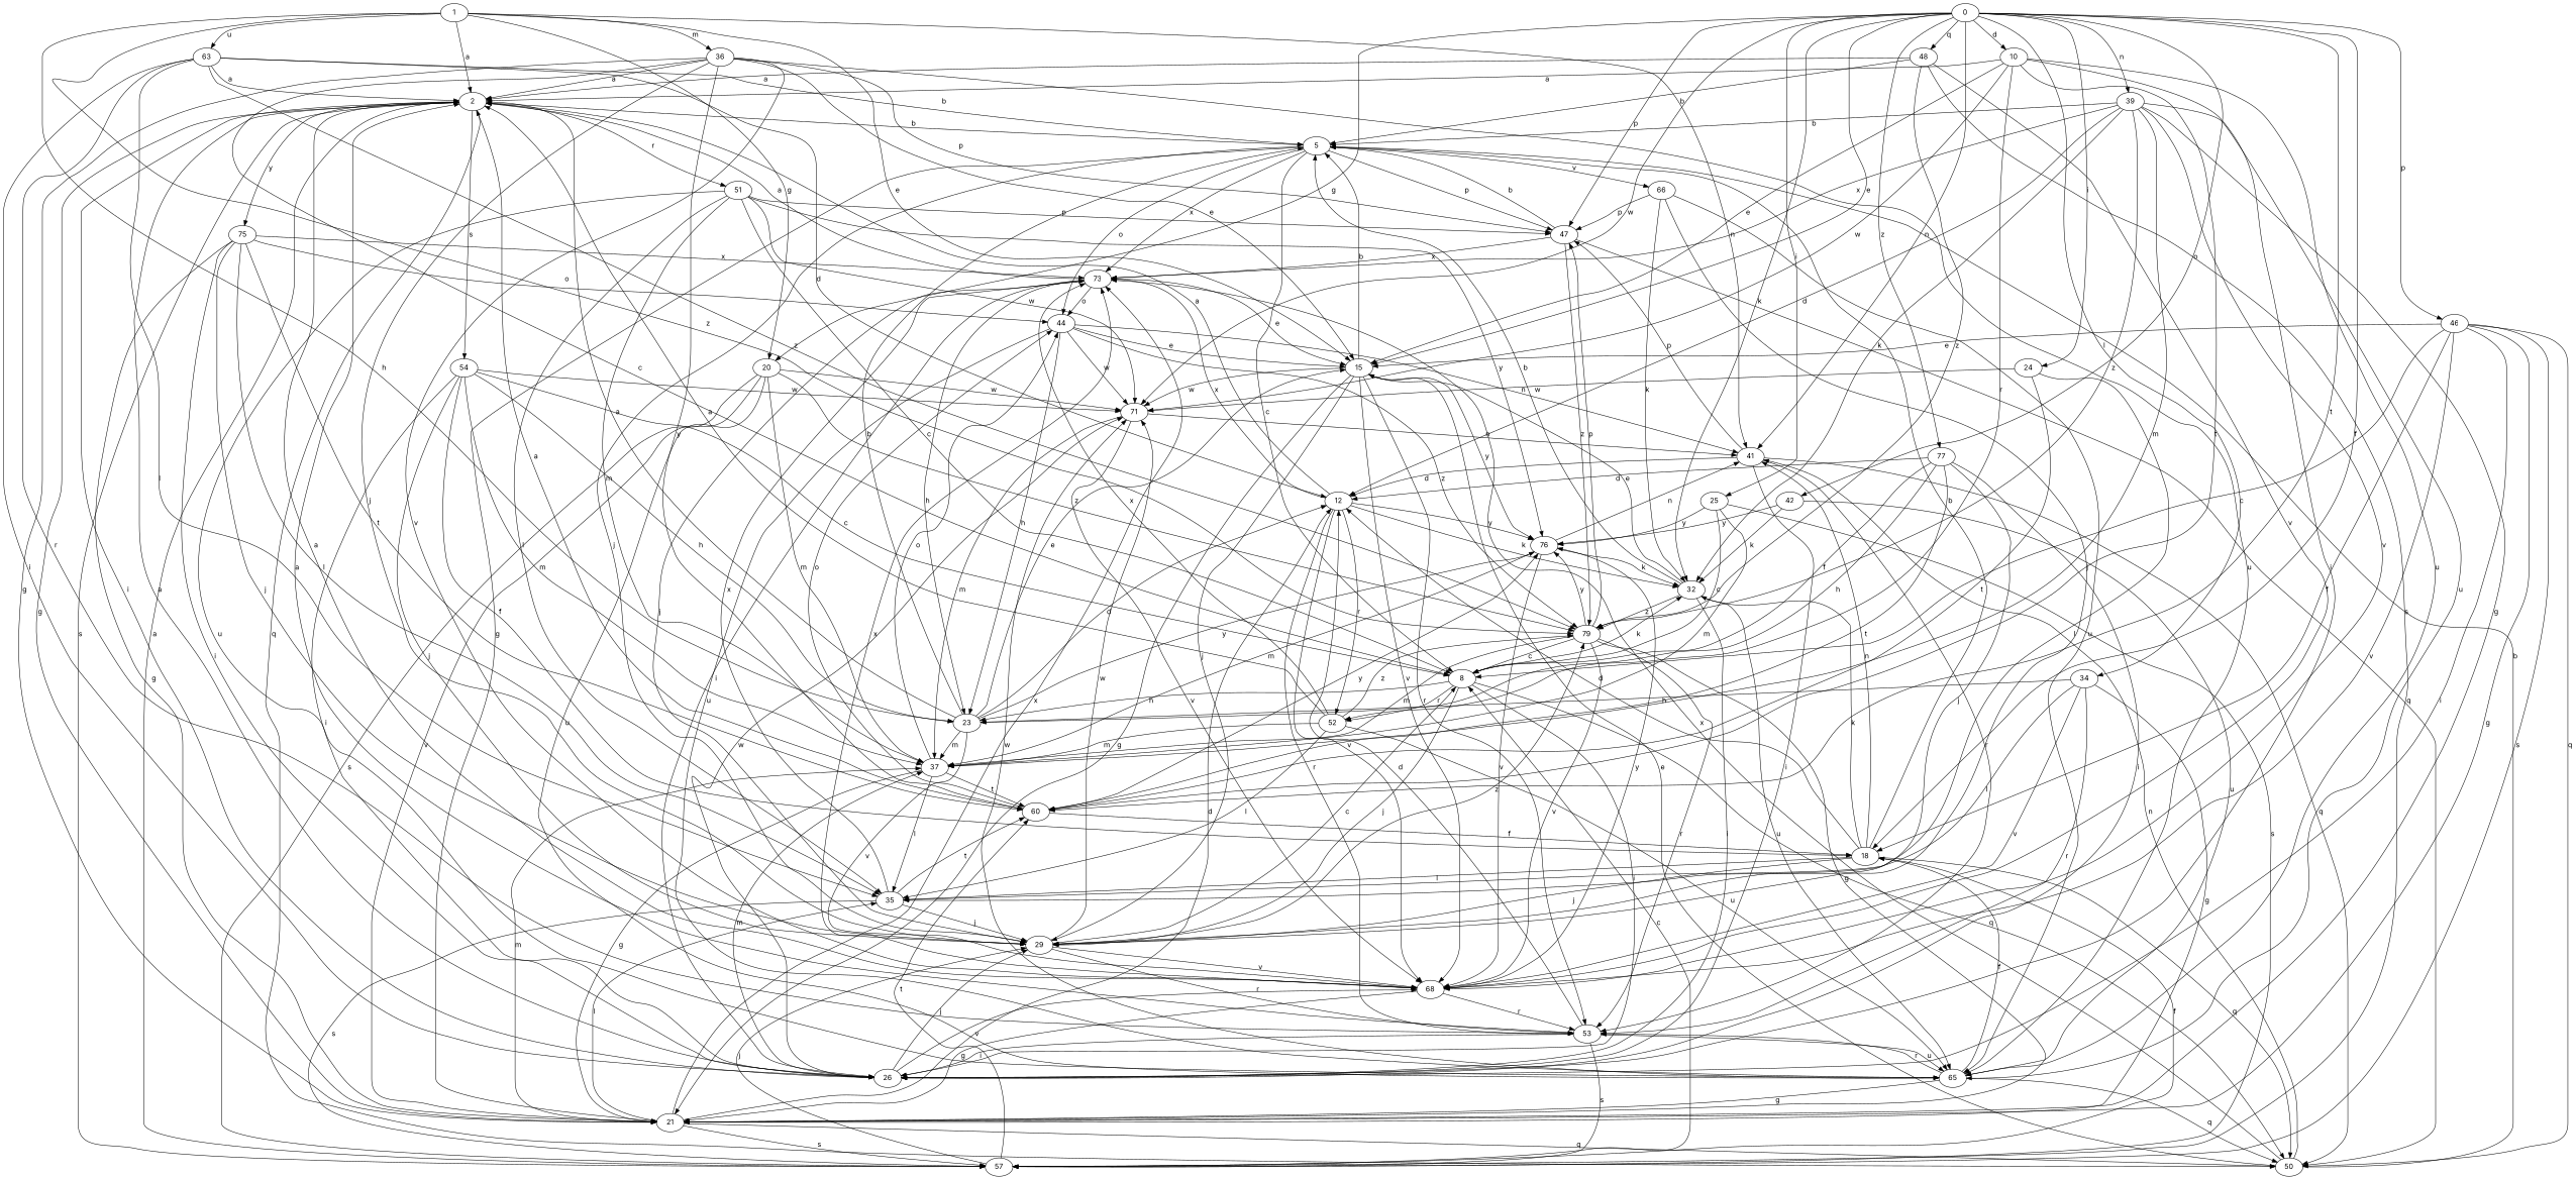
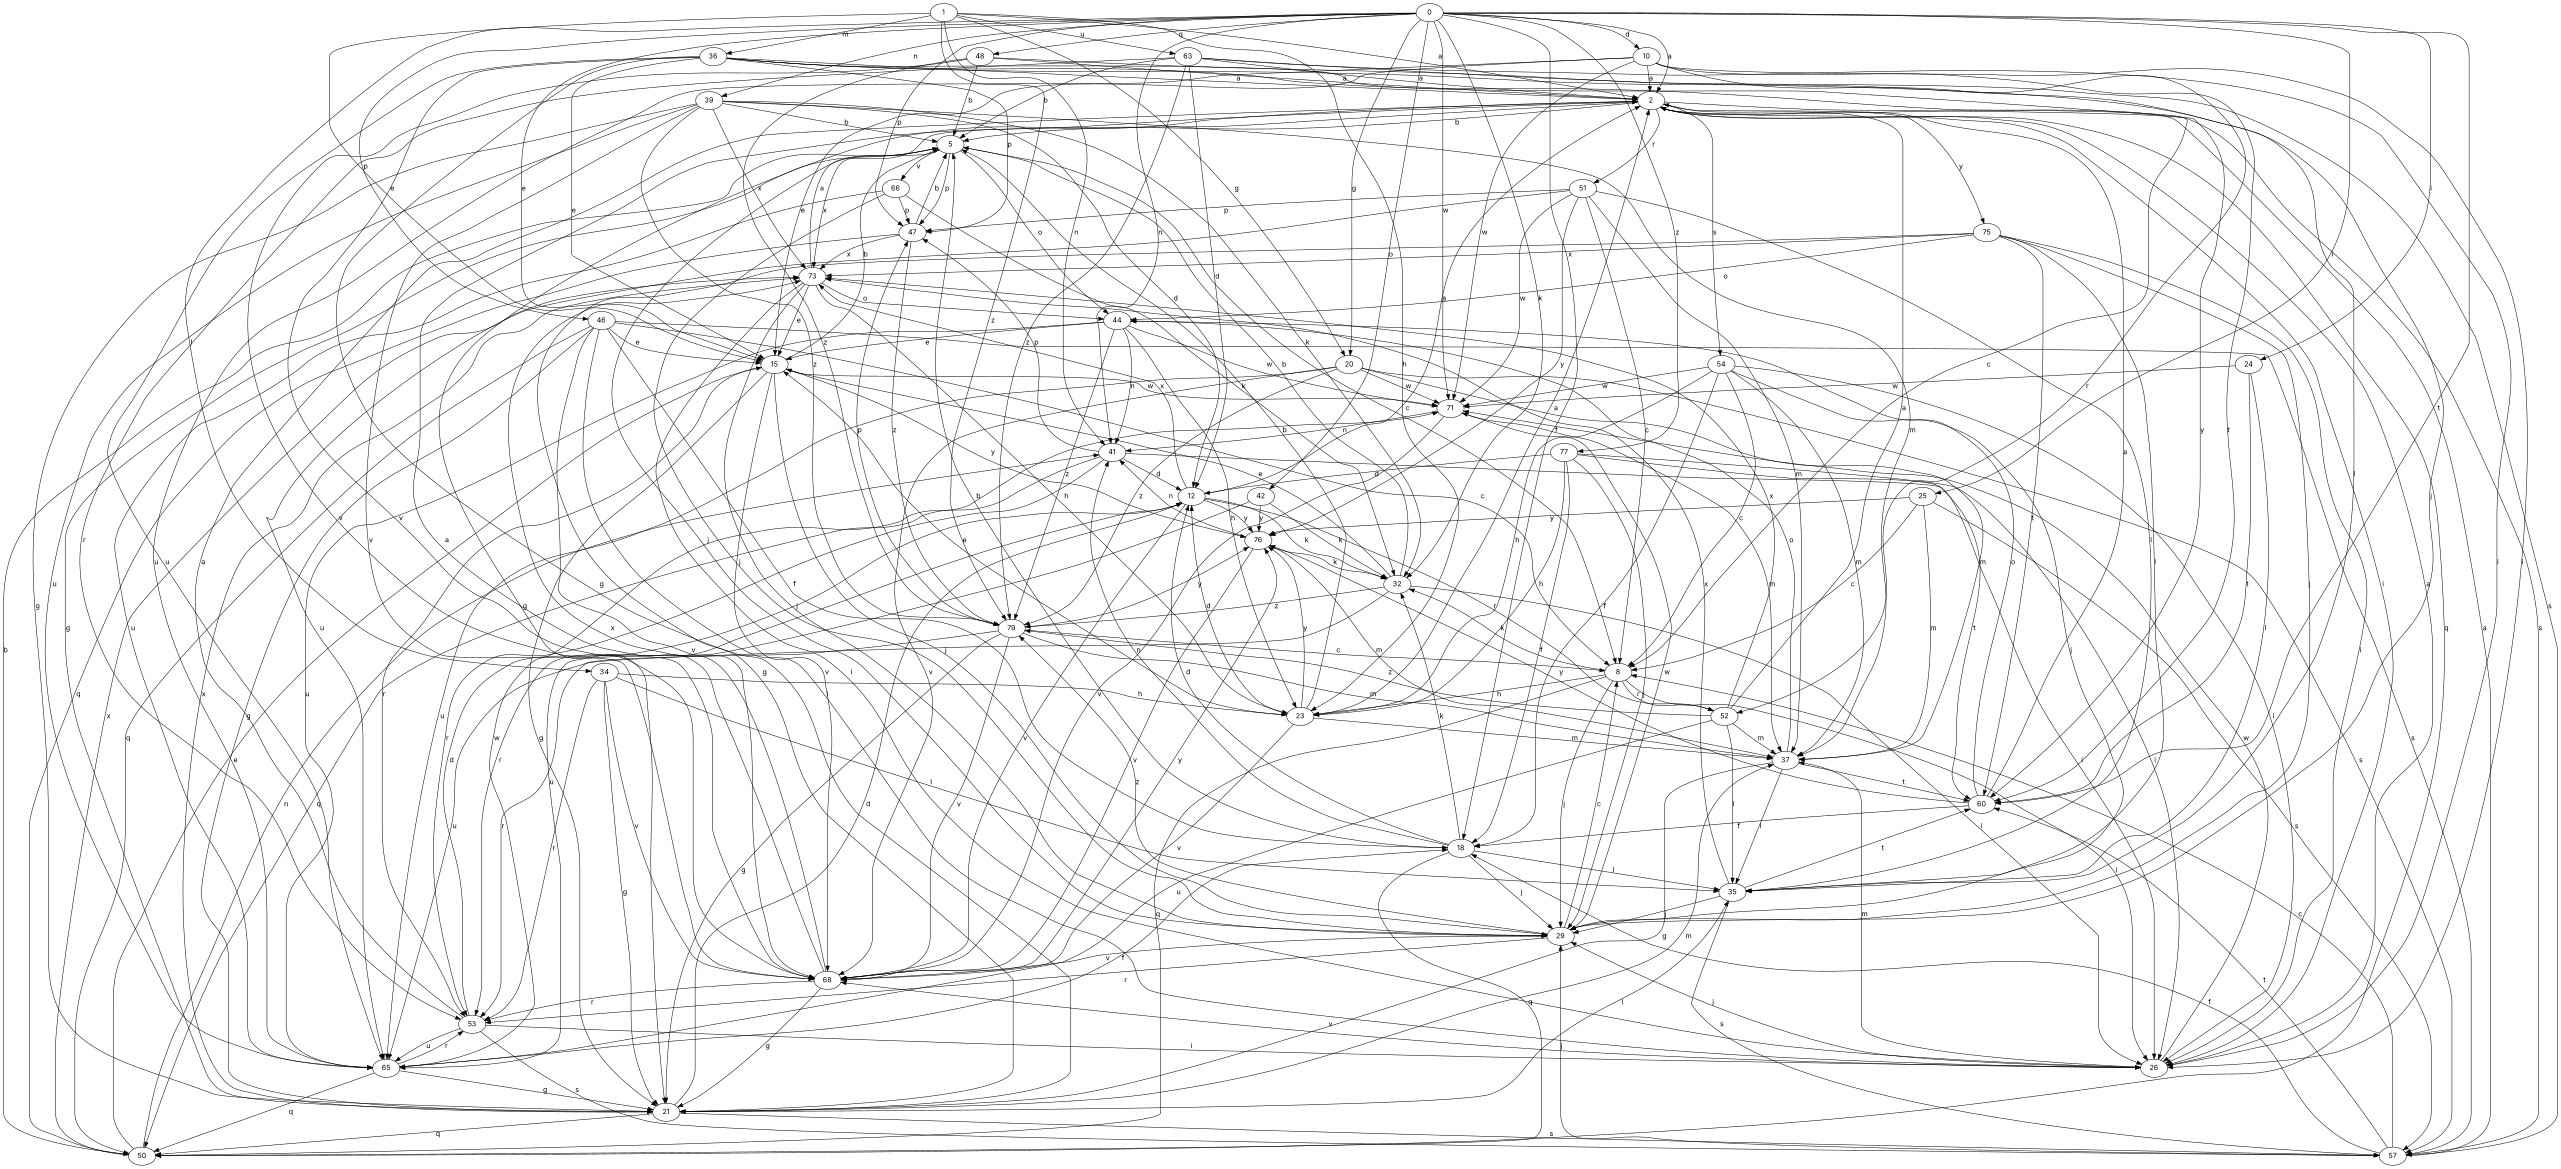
  strict digraph {
    fontname=Inter
    node [fontname=Inter]
    edge [fontname=Inter]
    0
    2
    10
    15
    18
    20
    24
    25
    32
    34
    39
    41
    42
    46
    47
    48
    60
    71
    77
    5
    21
    26
    50
    51
    54
    57
    75
    52
    65
    29
    53
    68
    76
    12
    35
    79
    37
    8
    23
    73
    44
    1
    36
    63
    66
+   0 -> 2 [label=a]
    0 -> 10 [label=d]
    0 -> 15 [label=e]
    0 -> 18 [label=f]
    0 -> 20 [label=g]
    0 -> 24 [label=i]
    0 -> 25 [label=i]
    0 -> 32 [label=k]
    0 -> 34 [label=l]
    0 -> 39 [label=n]
    0 -> 41 [label=n]
    0 -> 42 [label=o]
    0 -> 46 [label=p]
    0 -> 47 [label=p]
    0 -> 48 [label=q]
    0 -> 60 [label=t]
    0 -> 71 [label=w]
    0 -> 77 [label=z]
    2 -> 5 [label=b]
    2 -> 21 [label=g]
    2 -> 26 [label=i]
    2 -> 50 [label=q]
    2 -> 51 [label=r]
    2 -> 54 [label=s]
    2 -> 57 [label=s]
    2 -> 75 [label=y]
    10 -> 2 [label=a]
    10 -> 15 [label=e]
    10 -> 60 [label=t]
    10 -> 71 [label=w]
    10 -> 26 [label=i]
    10 -> 52 [label=r]
    10 -> 65 [label=u]
    15 -> 71 [label=w]
    15 -> 5 [label=b]
    15 -> 21 [label=g]
    15 -> 29 [label=j]
    15 -> 53 [label=r]
    15 -> 68 [label=v]
    15 -> 76 [label=y]
    18 -> 32 [label=k]
    18 -> 41 [label=n]
    18 -> 5 [label=b]
    18 -> 50 [label=q]
    18 -> 29 [label=j]
    18 -> 12 [label=d]
    18 -> 35 [label=l]
    20 -> 71 [label=w]
    20 -> 57 [label=s]
    20 -> 65 [label=u]
-   20 -> 21 [label=v]
+   20 -> 68 [label=v]
    20 -> 79 [label=z]
    20 -> 37 [label=m]
    24 -> 60 [label=t]
    24 -> 71 [label=w]
    24 -> 35 [label=l]
    25 -> 57 [label=s]
    25 -> 76 [label=y]
    25 -> 37 [label=m]
    25 -> 8 [label=c]
    32 -> 15 [label=e]
    32 -> 5 [label=b]
    32 -> 26 [label=i]
    32 -> 65 [label=u]
    32 -> 79 [label=z]
    34 -> 21 [label=g]
    34 -> 53 [label=r]
    34 -> 68 [label=v]
    34 -> 35 [label=l]
    34 -> 23 [label=h]
    39 -> 32 [label=k]
    39 -> 5 [label=b]
    39 -> 21 [label=g]
    39 -> 65 [label=u]
    39 -> 68 [label=v]
    39 -> 12 [label=d]
    39 -> 79 [label=z]
    39 -> 37 [label=m]
    39 -> 73 [label=x]
    41 -> 47 [label=p]
    41 -> 26 [label=i]
    41 -> 50 [label=q]
    41 -> 53 [label=r]
    41 -> 12 [label=d]
    42 -> 32 [label=k]
    42 -> 65 [label=u]
    42 -> 76 [label=y]
    46 -> 15 [label=e]
    46 -> 18 [label=f]
    46 -> 21 [label=g]
    46 -> 26 [label=i]
    46 -> 50 [label=q]
    46 -> 57 [label=s]
    46 -> 68 [label=v]
    46 -> 8 [label=c]
    47 -> 5 [label=b]
    47 -> 50 [label=q]
    47 -> 79 [label=z]
    47 -> 73 [label=x]
    48 -> 2 [label=a]
    48 -> 5 [label=b]
    48 -> 57 [label=s]
    48 -> 68 [label=v]
    48 -> 79 [label=z]
    60 -> 2 [label=a]
    60 -> 18 [label=f]
    60 -> 76 [label=y]
    60 -> 44 [label=o]
    71 -> 41 [label=n]
    71 -> 68 [label=v]
    71 -> 37 [label=m]
-   77 -> 8 [label=f]
+   77 -> 18 [label=f]
    77 -> 60 [label=t]
    77 -> 26 [label=i]
    77 -> 29 [label=j]
    77 -> 12 [label=d]
    77 -> 23 [label=h]
    5 -> 47 [label=p]
    5 -> 21 [label=g]
    5 -> 29 [label=j]
    5 -> 8 [label=c]
    5 -> 73 [label=x]
    5 -> 44 [label=o]
    5 -> 66 [label=v]
    21 -> 50 [label=q]
    21 -> 57 [label=s]
    21 -> 12 [label=d]
    21 -> 35 [label=l]
    21 -> 37 [label=m]
    21 -> 73 [label=x]
    26 -> 2 [label=a]
    26 -> 71 [label=w]
    26 -> 29 [label=j]
    26 -> 68 [label=v]
    26 -> 37 [label=m]
    50 -> 15 [label=e]
    50 -> 41 [label=n]
    50 -> 5 [label=b]
    50 -> 73 [label=x]
    51 -> 47 [label=p]
    51 -> 71 [label=w]
    51 -> 65 [label=u]
    51 -> 76 [label=y]
    51 -> 35 [label=l]
    51 -> 37 [label=m]
    51 -> 8 [label=c]
    54 -> 18 [label=f]
    54 -> 71 [label=w]
    54 -> 26 [label=i]
    54 -> 29 [label=j]
    54 -> 37 [label=m]
    54 -> 8 [label=c]
    54 -> 23 [label=h]
    57 -> 2 [label=a]
    57 -> 18 [label=f]
    57 -> 60 [label=t]
    57 -> 29 [label=j]
    57 -> 8 [label=c]
    75 -> 60 [label=t]
    75 -> 21 [label=g]
    75 -> 26 [label=i]
    75 -> 29 [label=j]
    75 -> 35 [label=l]
    75 -> 73 [label=x]
    75 -> 44 [label=o]
    52 -> 2 [label=a]
    52 -> 65 [label=u]
    52 -> 35 [label=l]
    52 -> 79 [label=z]
    52 -> 37 [label=m]
    52 -> 73 [label=x]
    65 -> 18 [label=f]
    65 -> 71 [label=w]
    65 -> 21 [label=g]
    65 -> 50 [label=q]
    65 -> 53 [label=r]
    29 -> 71 [label=w]
    29 -> 53 [label=r]
    29 -> 68 [label=v]
    29 -> 79 [label=z]
    29 -> 8 [label=c]
    53 -> 2 [label=a]
    53 -> 26 [label=i]
    53 -> 57 [label=s]
    53 -> 65 [label=u]
    53 -> 12 [label=d]
    68 -> 2 [label=a]
    68 -> 21 [label=g]
    68 -> 53 [label=r]
    68 -> 76 [label=y]
    68 -> 73 [label=x]
    76 -> 32 [label=k]
    76 -> 41 [label=n]
    76 -> 68 [label=v]
    76 -> 37 [label=m]
    12 -> 2 [label=a]
    12 -> 32 [label=k]
    12 -> 52 [label=r]
    12 -> 53 [label=r]
    12 -> 68 [label=v]
    12 -> 76 [label=y]
    12 -> 73 [label=x]
    35 -> 60 [label=t]
    35 -> 57 [label=s]
    35 -> 29 [label=j]
    35 -> 73 [label=x]
    79 -> 47 [label=p]
    79 -> 21 [label=g]
    79 -> 53 [label=r]
    79 -> 68 [label=v]
    79 -> 76 [label=y]
    79 -> 37 [label=m]
    79 -> 8 [label=c]
    37 -> 60 [label=t]
    37 -> 21 [label=g]
    37 -> 35 [label=l]
    37 -> 44 [label=o]
    8 -> 32 [label=k]
    8 -> 26 [label=i]
    8 -> 50 [label=q]
    8 -> 52 [label=r]
    8 -> 29 [label=j]
    8 -> 23 [label=h]
    23 -> 2 [label=a]
    23 -> 15 [label=e]
    23 -> 5 [label=b]
    23 -> 68 [label=v]
    23 -> 76 [label=y]
    23 -> 12 [label=d]
    23 -> 37 [label=m]
    73 -> 2 [label=a]
    73 -> 15 [label=e]
    73 -> 26 [label=i]
    73 -> 29 [label=j]
    73 -> 23 [label=h]
    73 -> 44 [label=o]
    44 -> 15 [label=e]
    44 -> 41 [label=n]
    44 -> 71 [label=w]
    44 -> 65 [label=u]
    44 -> 79 [label=z]
    44 -> 23 [label=h]
    1 -> 2 [label=a]
    1 -> 15 [label=e]
    1 -> 20 [label=g]
    1 -> 41 [label=n]
    1 -> 79 [label=z]
    1 -> 23 [label=h]
    1 -> 36 [label=m]
    1 -> 63 [label=u]
    36 -> 2 [label=a]
    36 -> 15 [label=e]
    36 -> 47 [label=p]
    36 -> 60 [label=y]
    36 -> 21 [label=g]
    36 -> 65 [label=u]
    36 -> 29 [label=j]
    36 -> 68 [label=v]
    36 -> 8 [label=c]
    63 -> 2 [label=a]
    63 -> 5 [label=b]
    63 -> 26 [label=i]
    63 -> 53 [label=r]
    63 -> 12 [label=d]
    63 -> 35 [label=l]
    63 -> 79 [label=z]
    66 -> 32 [label=k]
    66 -> 47 [label=p]
    66 -> 65 [label=u]
    66 -> 29 [label=j]
  }
